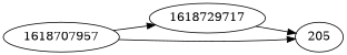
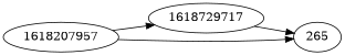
  strict digraph {
    rankdir=LR
    n1 [label=1618729717]
-   205
-   1618707957
+   205 [label=265]
+   1618707957 [label=1618207957]
    n1 -> 205
    1618707957 -> n1
    1618707957 -> 205
  }
